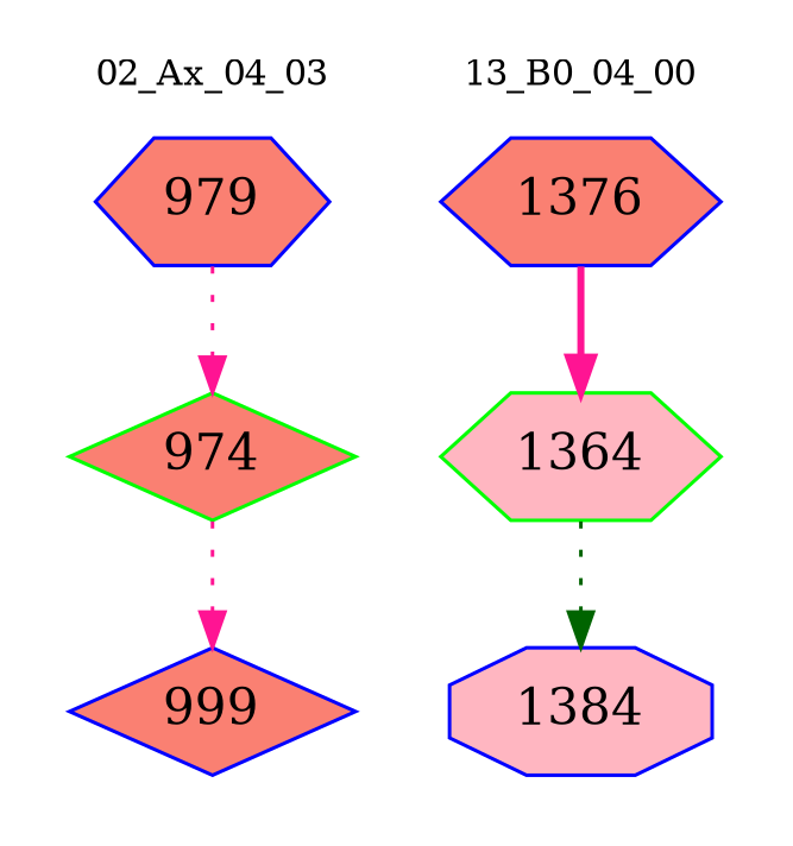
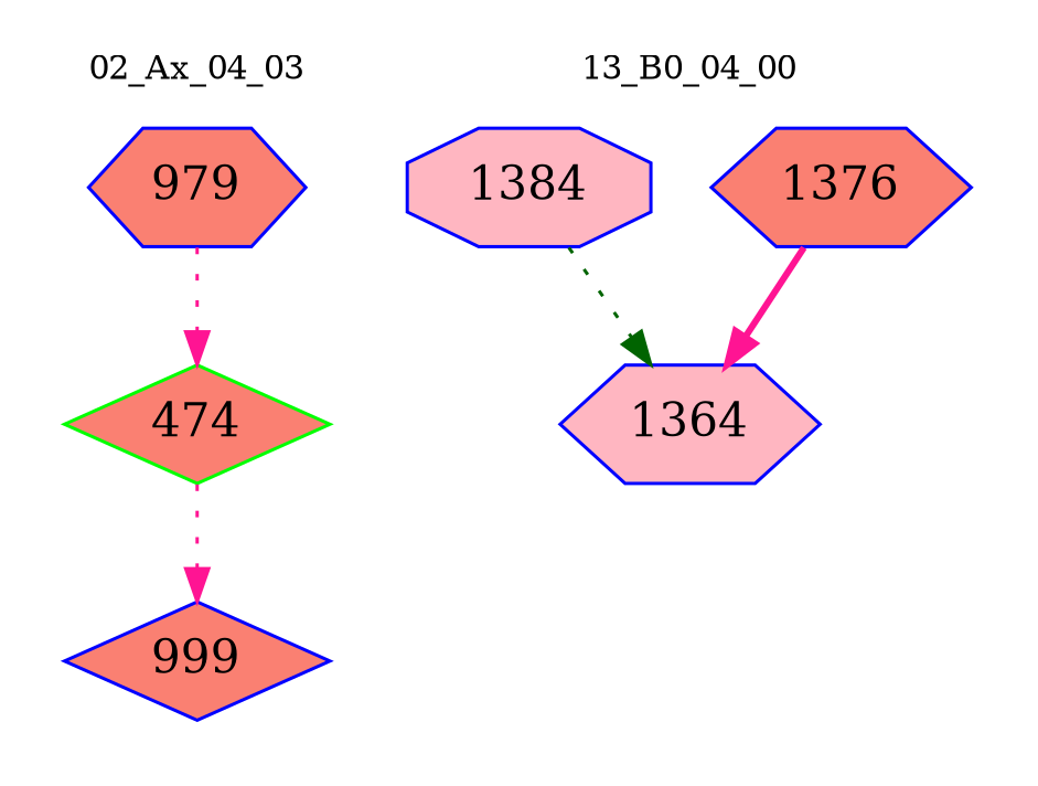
  digraph {
    node [color=blue fillcolor=salmon shape=hexagon style=filled]
    edge [color=deeppink style=dotted]
    n1 [label=979]
-   n2 [color=green label=974 shape=diamond]
+   n2 [color=green label=474 shape=diamond]
    n3 [label=999 shape=diamond]
    n4 [label=1376]
-   n5 [color=green fillcolor=lightpink label=1364]
+   n5 [fillcolor=lightpink label=1364]
    n6 [fillcolor=lightpink label=1384 shape=octagon]
    subgraph cluster_1 {
      color=white
      fontsize=10
      label="02_Ax_04_03"
      n1
      n2
      n3
    }
    subgraph cluster_2 {
      color=white
      fontsize=10
      label="13_B0_04_00"
      n4
      n5
      n6
    }
    n1 -> n2
    n2 -> n3
    n4 -> n5 [style=bold]
-   n5 -> n6 [color=darkgreen]
+   n6 -> n5 [color=darkgreen]
  }
